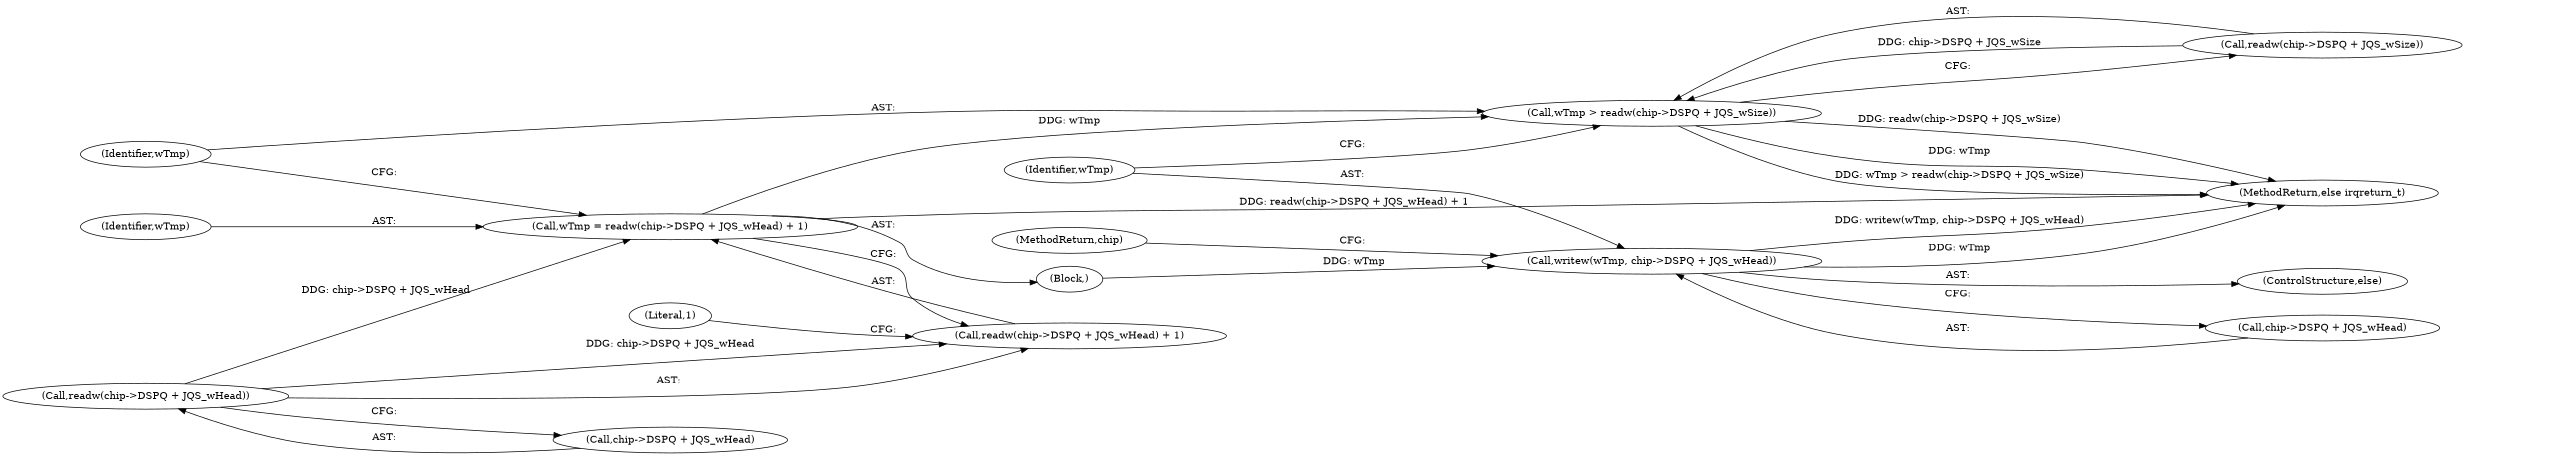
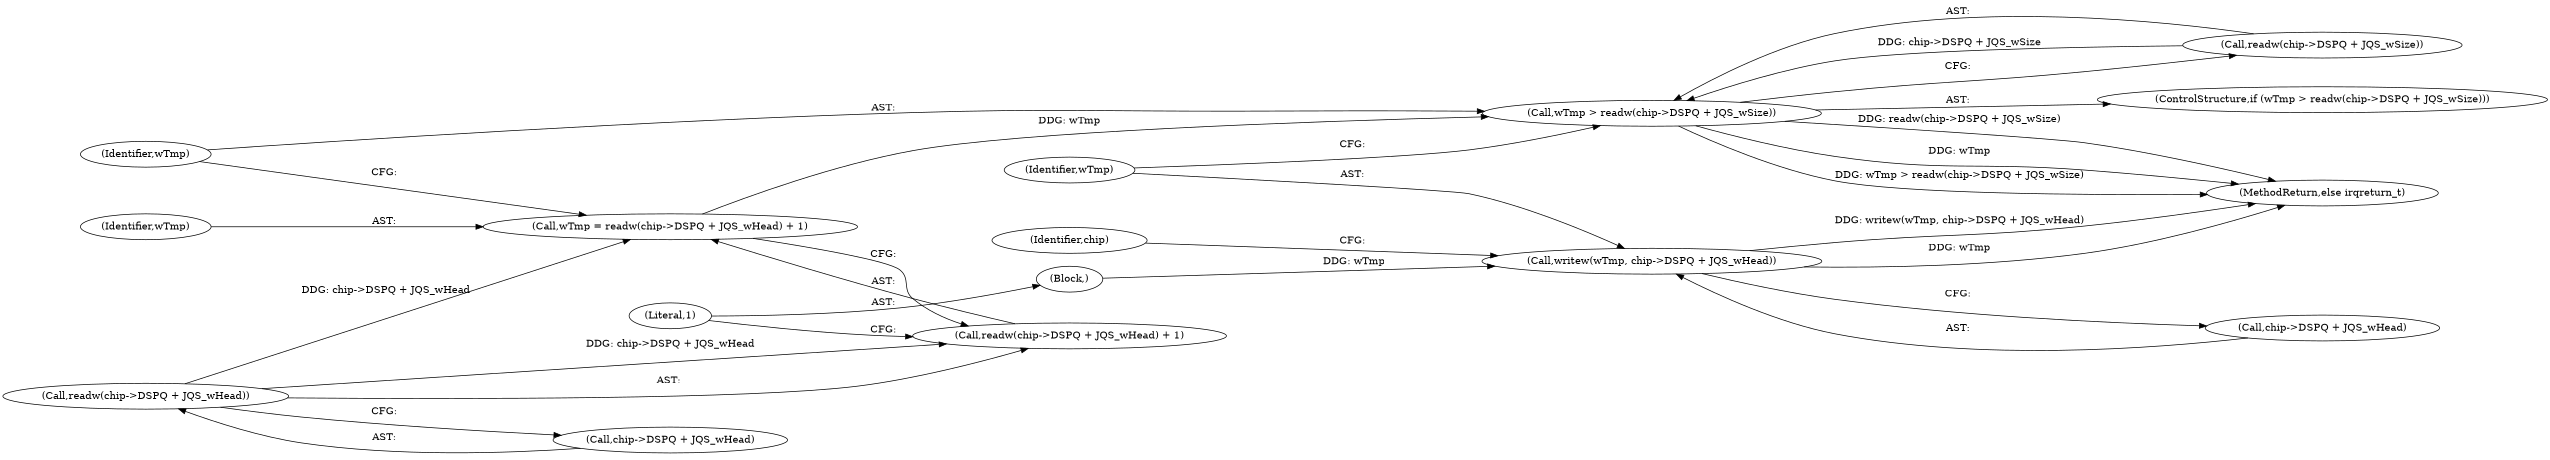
  digraph {
    rankdir=LR
    n1 [label="(Call,wTmp = readw(chip->DSPQ + JQS_wHead) + 1)"]
    n2 [label="(Call,wTmp > readw(chip->DSPQ + JQS_wSize))"]
    n3 [label="(Call,readw(chip->DSPQ + JQS_wHead) + 1)"]
    n4 [label="(Block,)"]
    n5 [label="(MethodReturn,else irqreturn_t)"]
+   n6 [label="(ControlStructure,if (wTmp > readw(chip->DSPQ + JQS_wSize)))"]
    n7 [label="(Call,readw(chip->DSPQ + JQS_wSize))"]
    n8 [label="(Call,writew(wTmp, chip->DSPQ + JQS_wHead))"]
    n9 [label="(Call,readw(chip->DSPQ + JQS_wHead))"]
    n10 [label="(Call,chip->DSPQ + JQS_wHead)"]
-   n11 [label="(ControlStructure,else)"]
    n12 [label="(Call,chip->DSPQ + JQS_wHead)"]
    n13 [label="(Identifier,wTmp)"]
    n14 [label="(Identifier,wTmp)"]
    n15 [label="(Identifier,wTmp)"]
    n16 [label="(Literal,1)"]
-   n17 [label="(MethodReturn,chip)"]
+   n17 [label="(Identifier,chip)"]
    n1 -> n2 [label="DDG: wTmp"]
    n1 -> n3 [label="CFG: "]
-   n1 -> n4 [label="AST: "]
-   n1 -> n5 [label="DDG: readw(chip->DSPQ + JQS_wHead) + 1"]
+   n16 -> n4 [label="AST: "]
    n2 -> n5 [label="DDG: wTmp > readw(chip->DSPQ + JQS_wSize)"]
    n2 -> n5 [label="DDG: readw(chip->DSPQ + JQS_wSize)"]
    n2 -> n5 [label="DDG: wTmp"]
+   n2 -> n6 [label="AST: "]
    n2 -> n7 [label="CFG: "]
    n3 -> n1 [label="AST: "]
    n4 -> n8 [label="DDG: wTmp"]
    n7 -> n2 [label="AST: "]
    n7 -> n2 [label="DDG: chip->DSPQ + JQS_wSize"]
    n8 -> n5 [label="DDG: wTmp"]
    n8 -> n5 [label="DDG: writew(wTmp, chip->DSPQ + JQS_wHead)"]
-   n8 -> n11 [label="AST: "]
    n8 -> n12 [label="CFG: "]
    n9 -> n1 [label="DDG: chip->DSPQ + JQS_wHead"]
    n9 -> n3 [label="AST: "]
    n9 -> n3 [label="DDG: chip->DSPQ + JQS_wHead"]
    n9 -> n10 [label="CFG: "]
    n10 -> n9 [label="AST: "]
    n12 -> n8 [label="AST: "]
    n13 -> n1 [label="CFG: "]
    n13 -> n2 [label="AST: "]
    n14 -> n1 [label="AST: "]
    n15 -> n2 [label="CFG: "]
    n15 -> n8 [label="AST: "]
    n16 -> n3 [label="CFG: "]
    n17 -> n8 [label="CFG: "]
  }
